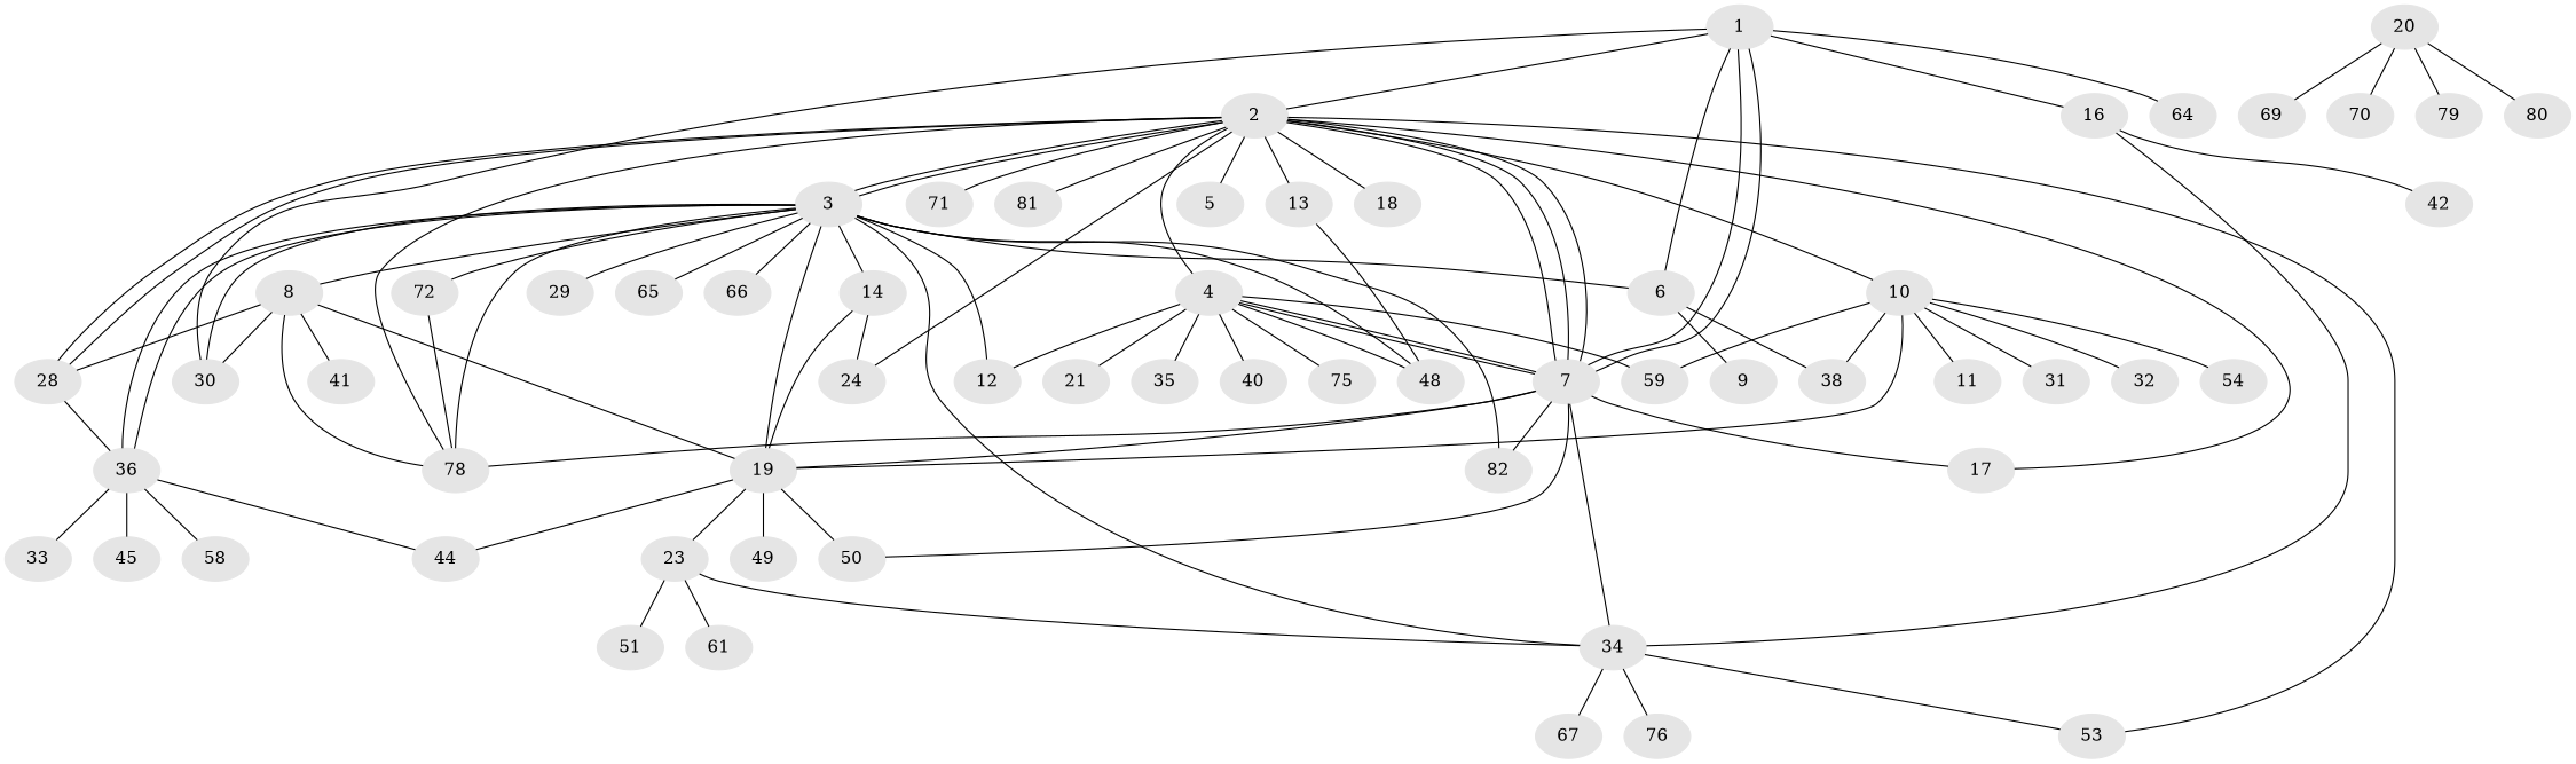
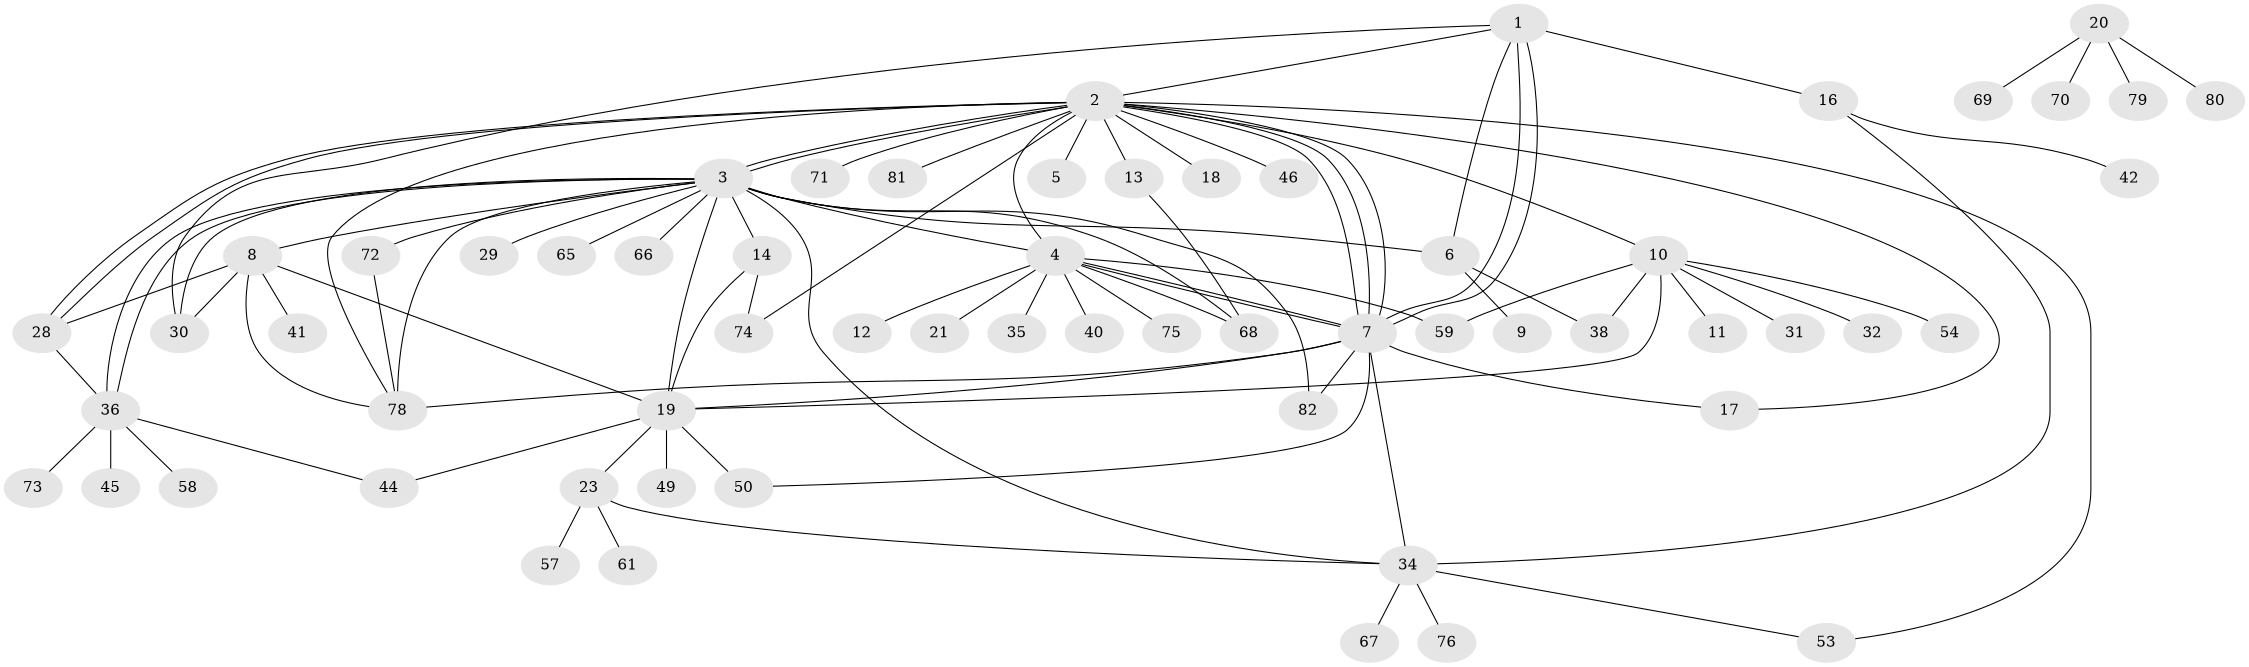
  graph {
    node [color=gray90 style=filled]
    1 [super="+57"]
    2 [super="+77"]
    6 [super="+15"]
    7 [super="+24"]
    16 [super="+39"]
    30
-   64
    3 [super="+60"]
    4 [super="+22"]
    5
    10 [super="+26"]
    13 [super="+33"]
    17
    18
    28 [super="+43"]
+   46
    53
    71
-   74 [label=24]
+   74
    78
    81
    9
    38
    19 [super="+25"]
    34 [super="+56"]
    82
    50
    42
    8 [super="+37"]
    14
    29
    36 [super="+63"]
-   48 [super="+52"]
+   48 [super="+52" label=68]
    65
    66
    72
    12
    21
    35
    40
    59 [super="+67"]
    75
    11
    31
    32
    54
    41
    23 [super="+47"]
    44 [super="+62"]
    49
    n51 [label=67]
    76
    45
    58
-   73 [label=33]
+   73
    20 [super="+27"]
    69
    70
    79
    80
-   51 [super="+55"]
+   51 [super="+55" label=57]
    61
    1 -- 2
    1 -- 6
    1 -- 7
    1 -- 7
    1 -- 16
    1 -- 30
-   1 -- 64
    2 -- 7
    2 -- 7
    2 -- 7
    2 -- 3
    2 -- 3
    2 -- 4
    2 -- 5
    2 -- 10
    2 -- 13
    2 -- 17
    2 -- 18
    2 -- 28
    2 -- 28
+   2 -- 46
    2 -- 53
    2 -- 71
    2 -- 74
    2 -- 78
    2 -- 81
    6 -- 9
    6 -- 38
    7 -- 17
    7 -- 78
    7 -- 19
    7 -- 34
    7 -- 82
    7 -- 50
    16 -- 34
    16 -- 42
    3 -- 6
    3 -- 30
-   3 -- 12 [weight=2]
+   3 -- 4 [weight=2]
    3 -- 78
    3 -- 19 [weight=2]
    3 -- 34
    3 -- 82
    3 -- 8
    3 -- 14
    3 -- 29
    3 -- 36
    3 -- 36
    3 -- 48
    3 -- 65
    3 -- 66
    3 -- 72
    4 -- 7
    4 -- 7
    4 -- 48
    4 -- 12
    4 -- 21
    4 -- 35
    4 -- 40
    4 -- 59
    4 -- 75
    10 -- 38
    10 -- 19 [weight=2]
    10 -- 59
    10 -- 11
    10 -- 31
    10 -- 32
    10 -- 54
    13 -- 48
    28 -- 36
    19 -- 50
    19 -- 23
    19 -- 44
    19 -- 49
    34 -- 53
    34 -- n51
    34 -- 76
    8 -- 30
    8 -- 28
    8 -- 78
    8 -- 19
    8 -- 41
    14 -- 74
    14 -- 19
    36 -- 44
    36 -- 45
    36 -- 58
    36 -- 73
    72 -- 78
    23 -- 34
    23 -- 51
    23 -- 61
    20 -- 69
    20 -- 70
    20 -- 79
    20 -- 80
  }
